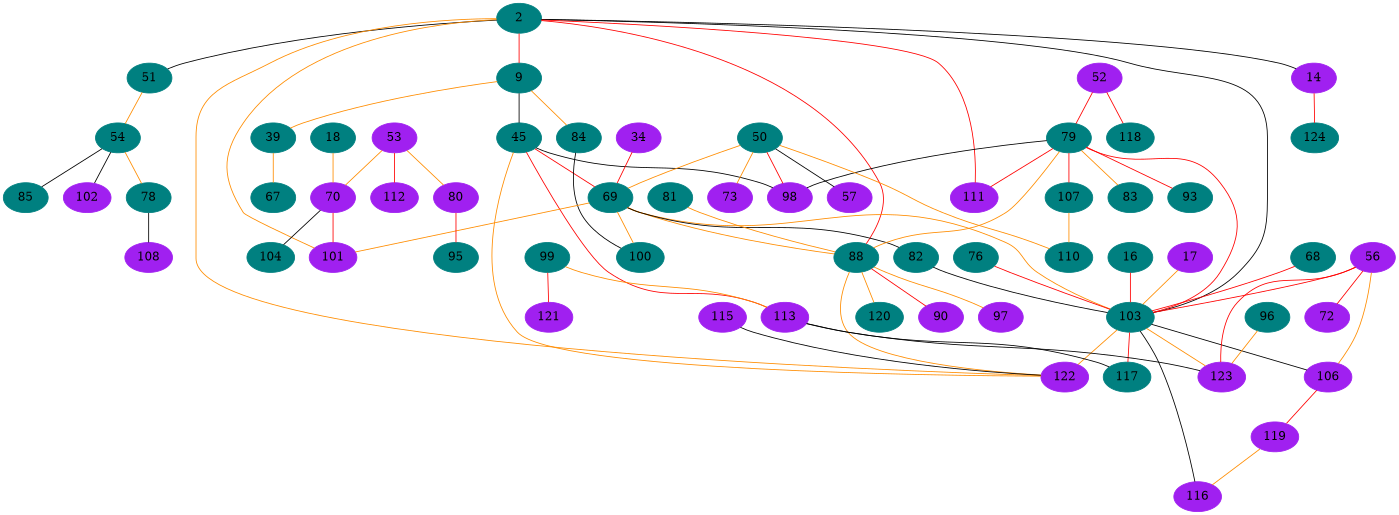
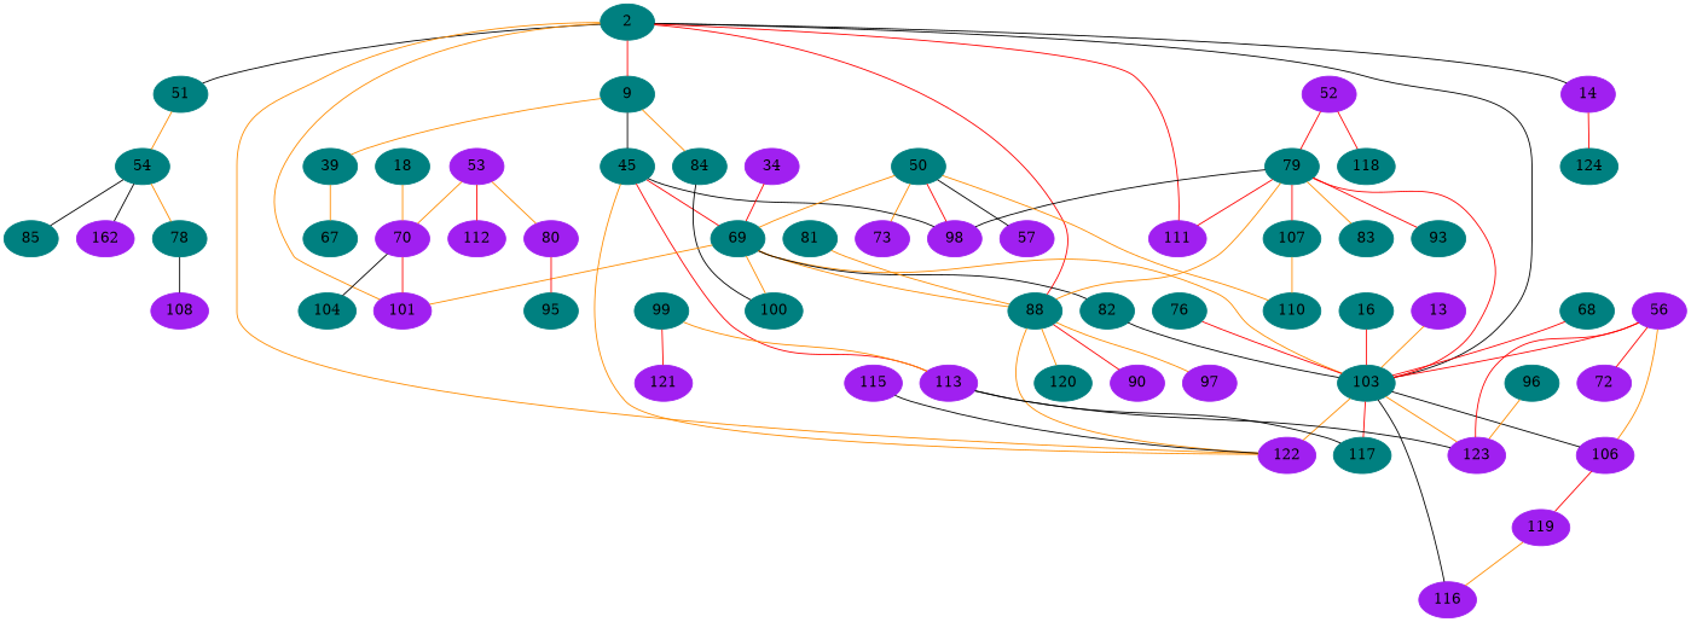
  graph {
    fontname="DejaVu Serif"
    node [color=teal fontname="DejaVu Serif" style=filled]
    edge [color=darkorange fontname="DejaVu Serif"]
    2
    9
    14 [color=purple]
    51
    88 [super="+15+35+48"]
    101 [color=purple super="+1"]
    103 [super="+75+86+20"]
    111 [color=purple super="+105"]
    122 [color=purple super="+23+77+92+114"]
    39
    45 [super="+30"]
    84
    124
    54
    90 [color=purple]
    97 [color=purple]
    120
    106 [color=purple super="+32+42+47+87"]
    123 [color=purple super="+60+62+109"]
    116 [color=purple]
    117
    67
    69 [super="+3+19"]
    98 [color=purple super="+61+94"]
    113 [color=purple super="+37+66+71"]
    100 [super="+59"]
    16
-   17 [color=purple]
+   17 [color=purple label=13]
    70 [color=purple super="+11+12"]
    104
    18
    79 [super="+26"]
    83
    93
    107
    82 [super="+41"]
    34 [color=purple]
    50 [super="+44"]
    57 [color=purple]
    73 [color=purple]
    110
    78
    85
-   102 [color=purple]
+   102 [color=purple label=162]
    52 [color=purple super="+33"]
    118
    53 [color=purple]
    112 [color=purple]
    80 [color=purple]
    108 [color=purple]
    56 [color=purple]
    72 [color=purple]
    119 [color=purple]
    68
    95
    76
    81
    96
    99
    121 [color=purple]
    115 [color=purple]
    2 -- 9 [color=red]
    2 -- 14 [color=black]
    2 -- 51 [color=black]
    2 -- 88 [color=red]
    2 -- 101 [weight=2]
    2 -- 103 [color=black]
    2 -- 111 [color=red]
    2 -- 122
    9 -- 39
    9 -- 45 [color=black]
    9 -- 84
    14 -- 124 [color=red]
    51 -- 54
    88 -- 122
    88 -- 90 [color=red]
    88 -- 97
    88 -- 120
    103 -- 122 [weight=5]
    103 -- 106 [color=black]
    103 -- 123
    103 -- 116 [color=black]
    103 -- 117 [color=red]
    39 -- 67
    45 -- 122
    45 -- 69 [color=red weight=2]
    45 -- 98 [color=black]
    45 -- 113 [color=red]
    84 -- 100 [color=black]
    54 -- 78
    54 -- 85 [color=black]
    54 -- 102 [color=black]
    106 -- 119 [color=red]
    69 -- 88 [weight=2]
    69 -- 101 [weight=2]
    69 -- 103
    69 -- 100
    69 -- 82 [color=black]
    113 -- 123 [color=black]
    113 -- 117 [color=black]
    16 -- 103 [color=red]
    17 -- 103
    70 -- 101 [color=red weight=2]
    70 -- 104 [color=black]
    18 -- 70
    79 -- 88 [weight=2]
    79 -- 103 [color=red weight=2]
    79 -- 111 [color=red]
    79 -- 98 [color=black]
    79 -- 83
    79 -- 93 [color=red]
    79 -- 107 [color=red]
    107 -- 110
    82 -- 103 [color=black]
    34 -- 69 [color=red]
    50 -- 69 [weight=2]
    50 -- 98 [color=red]
    50 -- 57 [color=black]
    50 -- 73
    50 -- 110
    78 -- 108 [color=black]
    52 -- 79 [color=red]
    52 -- 118 [color=red]
    53 -- 70
    53 -- 112 [color=red]
    53 -- 80
    80 -- 95 [color=red]
    56 -- 103 [color=red]
    56 -- 106 [weight=2]
    56 -- 123 [color=red weight=2]
    56 -- 72 [color=red]
    119 -- 116
    68 -- 103 [color=red]
    76 -- 103 [color=red]
    81 -- 88
    96 -- 123
    99 -- 113
    99 -- 121 [color=red]
    115 -- 122 [color=black]
  }
